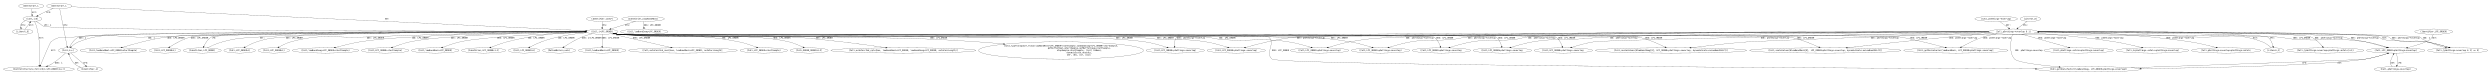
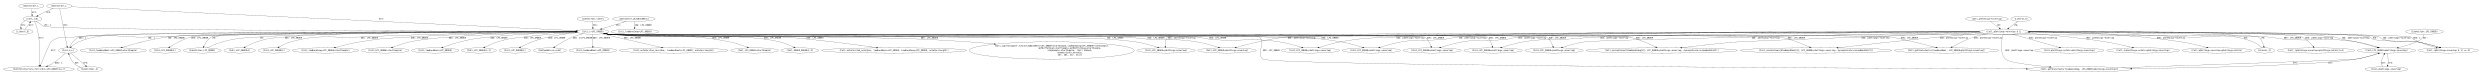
  digraph {
    fontname="JetBrains Mono"
    node [fontname="JetBrains Mono"]
    edge [fontname="JetBrains Mono"]
    n1 [label="(Call,LPC_ORDER+pSettings->overlap)"]
    n2 [label="(Call,getScalefactor(lowBandImag, LPC_ORDER+pSettings->overlap))"]
    n3 [label="(Call,pSettings->overlap)"]
    n4 [label="(Call,i<LPC_ORDER)"]
    n5 [label="(Call,i++)"]
    n6 [label="(Call,LPC_ORDER+pSettings->overlap)"]
    n7 [label="(Call,lowBandReal+LPC_ORDER+startSample)"]
    n8 [label="(Call,LPC_ORDER+i)"]
    n9 [label="(Identifier,LPC_ORDER)"]
    n10 [label="(Call,getScalefactor(lowBandReal, LPC_ORDER+pSettings->overlap))"]
    n11 [label="(Call,LPC_ORDER+i)"]
    n12 [label="(ControlStructure,for(i=0;i<LPC_ORDER;i++))"]
    n13 [label="(Call,LPC_ORDER+i)"]
    n14 [label="(Call,LPC_ORDER+pSettings->overlap)"]
    n15 [label="(Call,lowBandImag+LPC_ORDER+startSample)"]
    n16 [label="(Call,LPC_ORDER+pSettings->overlap)"]
    n17 [label="(Call,LPC_ORDER+pSettings->overlap)"]
    n18 [label="(Call,scaleValues(&lowBandImag[0], LPC_ORDER+pSettings->overlap, dynamicScale-ovLowBandShift))"]
    n19 [label="(Call,scaleValues(&lowBandReal[0], LPC_ORDER+pSettings->overlap, dynamicScale-ovLowBandShift))"]
    n20 [label="(Call,LPC_ORDER+startSample)"]
    n21 [label="(Call,LPC_ORDER+pSettings->overlap)"]
    n22 [label="(Call,lowBandReal+LPC_ORDER)"]
-   n23 [label="(Identifier,LPC_ORDER+i-1)"]
+   n23 [label="(Call,LPC_ORDER+i-1)"]
    n24 [label="(Call,LPC_ORDER+i)"]
    n25 [label="(MethodReturn,void)"]
    n26 [label="(Call,lowBandReal+LPC_ORDER)"]
    n27 [label="(Call,autoCorr2nd_real(&ac, lowBandReal+LPC_ORDER, autoCorrLength))"]
    n28 [label="(Call,LPC_ORDER+startSample)"]
    n29 [label="(Call,ORDER_ORDER+i-2)"]
    n30 [label="(Call,autoCorr2nd_cplx(&ac, lowBandReal+LPC_ORDER, lowBandImag+LPC_ORDER, autoCorrLength))"]
    n31 [label="(Call,LPC_ORDER+pSettings->overlap)"]
    n32 [label="(Call,lppTransposer_func1(lowBandReal+LPC_ORDER+startSample,lowBandImag+LPC_ORDER+startSample,\n                              qmfBufferReal+startSample,qmfBufferImag+startSample,\n                              stopSample-startSample, (int) hiBand,\n                              dynamicScale,descale,\n                              a0r, a0i, a1r, a1i))"]
    n33 [label="(Call,LPC_ORDER+pSettings->overlap)"]
    n34 [label="(Identifier,i)"]
    n35 [label="(Call,lowBandImag+LPC_ORDER)"]
    n36 [label="(Call,i=0)"]
    n37 [label="(Literal,0)"]
    n38 [label="(Call,pSettings->overlap & 1)"]
    n39 [label="(Call,(pSettings->overlap+pSettings->nCols)>>1)"]
    n40 [label="(Call,(pSettings->overlap & 1) == 0)"]
    n41 [label="(Call,pSettings->nCols+pSettings->overlap)"]
    n42 [label="(Call,i<pSettings->nCols+pSettings->overlap)"]
    n43 [label="(Call,pSettings->overlap+pSettings->nCols)"]
    n44 [label="(Literal,1)"]
    n45 [label="(Identifier,useLP)"]
    n46 [label="(Identifier,i)"]
    n47 [label="(Identifier,LPC_ORDER)"]
    n48 [label="(Call,pSettings->overlap)"]
    n49 [label="(Identifier,plowBandReal)"]
    n50 [label="(Literal,0)"]
    n51 [label="(Identifier,i)"]
    n1 -> n2 [label="AST: "]
    n1 -> n3 [label="CFG: "]
    n2 -> n1 [label="CFG: "]
    n3 -> n1 [label="AST: "]
    n4 -> n1 [label="DDG: LPC_ORDER"]
    n4 -> n2 [label="DDG: LPC_ORDER"]
    n4 -> n5 [label="DDG: i"]
    n4 -> n6 [label="DDG: LPC_ORDER"]
    n4 -> n7 [label="DDG: LPC_ORDER"]
    n4 -> n8 [label="DDG: LPC_ORDER"]
    n4 -> n9 [label="CFG: "]
    n4 -> n10 [label="DDG: LPC_ORDER"]
    n4 -> n11 [label="DDG: LPC_ORDER"]
    n4 -> n12 [label="AST: "]
    n4 -> n13 [label="DDG: LPC_ORDER"]
    n4 -> n14 [label="DDG: LPC_ORDER"]
    n4 -> n15 [label="DDG: LPC_ORDER"]
    n4 -> n16 [label="DDG: LPC_ORDER"]
    n4 -> n17 [label="DDG: LPC_ORDER"]
    n4 -> n18 [label="DDG: LPC_ORDER"]
    n4 -> n19 [label="DDG: LPC_ORDER"]
    n4 -> n20 [label="DDG: LPC_ORDER"]
    n4 -> n21 [label="DDG: LPC_ORDER"]
    n4 -> n22 [label="DDG: LPC_ORDER"]
    n4 -> n23 [label="DDG: LPC_ORDER"]
    n4 -> n24 [label="DDG: LPC_ORDER"]
    n4 -> n25 [label="DDG: i<LPC_ORDER"]
    n4 -> n26 [label="DDG: LPC_ORDER"]
    n4 -> n27 [label="DDG: LPC_ORDER"]
    n4 -> n28 [label="DDG: LPC_ORDER"]
    n4 -> n29 [label="DDG: LPC_ORDER"]
    n4 -> n30 [label="DDG: LPC_ORDER"]
    n4 -> n31 [label="DDG: LPC_ORDER"]
    n4 -> n32 [label="DDG: LPC_ORDER"]
    n4 -> n33 [label="DDG: LPC_ORDER"]
    n5 -> n4 [label="DDG: i"]
    n5 -> n12 [label="DDG: i"]
    n5 -> n34 [label="CFG: "]
    n9 -> n4 [label="AST: "]
    n34 -> n5 [label="AST: "]
    n36 -> n4 [label="LPC: i"]
    n36 -> n12 [label="AST: "]
    n36 -> n37 [label="CFG: "]
    n37 -> n36 [label="AST: "]
    n38 -> n1 [label="DDG: pSettings->overlap"]
    n38 -> n2 [label="DDG: pSettings->overlap"]
    n38 -> n6 [label="DDG: pSettings->overlap"]
    n38 -> n10 [label="DDG: pSettings->overlap"]
    n38 -> n14 [label="DDG: pSettings->overlap"]
    n38 -> n16 [label="DDG: pSettings->overlap"]
    n38 -> n17 [label="DDG: pSettings->overlap"]
    n38 -> n18 [label="DDG: pSettings->overlap"]
    n38 -> n19 [label="DDG: pSettings->overlap"]
    n38 -> n21 [label="DDG: pSettings->overlap"]
    n38 -> n31 [label="DDG: pSettings->overlap"]
    n38 -> n33 [label="DDG: pSettings->overlap"]
    n38 -> n39 [label="DDG: pSettings->overlap"]
    n38 -> n40 [label="AST: "]
    n38 -> n40 [label="DDG: pSettings->overlap"]
    n38 -> n40 [label="DDG: 1"]
    n38 -> n41 [label="DDG: pSettings->overlap"]
    n38 -> n42 [label="DDG: pSettings->overlap"]
    n38 -> n43 [label="DDG: pSettings->overlap"]
    n38 -> n44 [label="CFG: "]
    n44 -> n38 [label="AST: "]
    n45 -> n4 [label="CFG: "]
    n46 -> n4 [label="AST: "]
    n46 -> n5 [label="CFG: "]
    n46 -> n36 [label="CFG: "]
    n47 -> n1 [label="AST: "]
    n48 -> n38 [label="AST: "]
    n49 -> n4 [label="CFG: "]
    n49 -> n35 [label="DDG: LPC_ORDER"]
    n50 -> n38 [label="CFG: "]
    n51 -> n36 [label="AST: "]
  }
